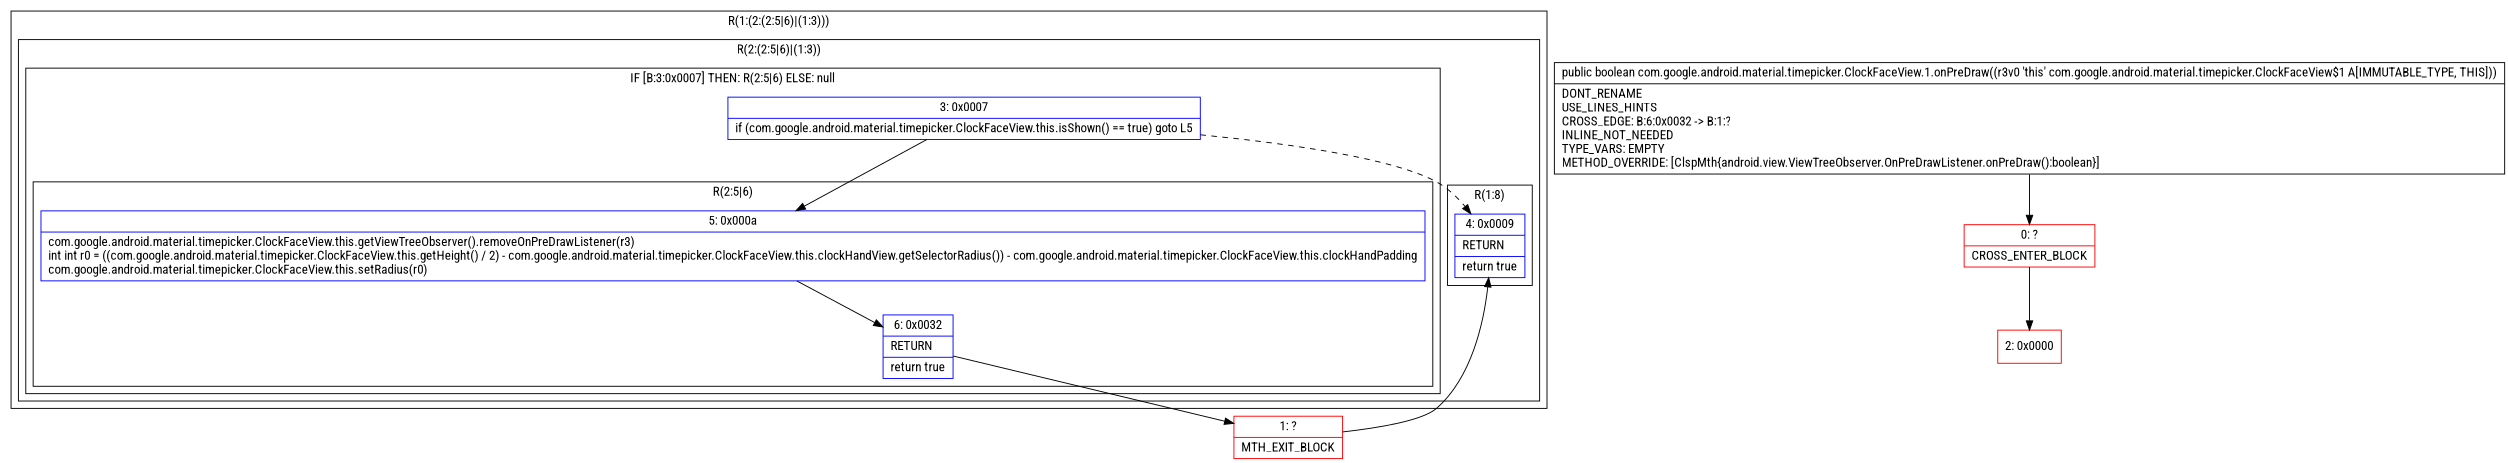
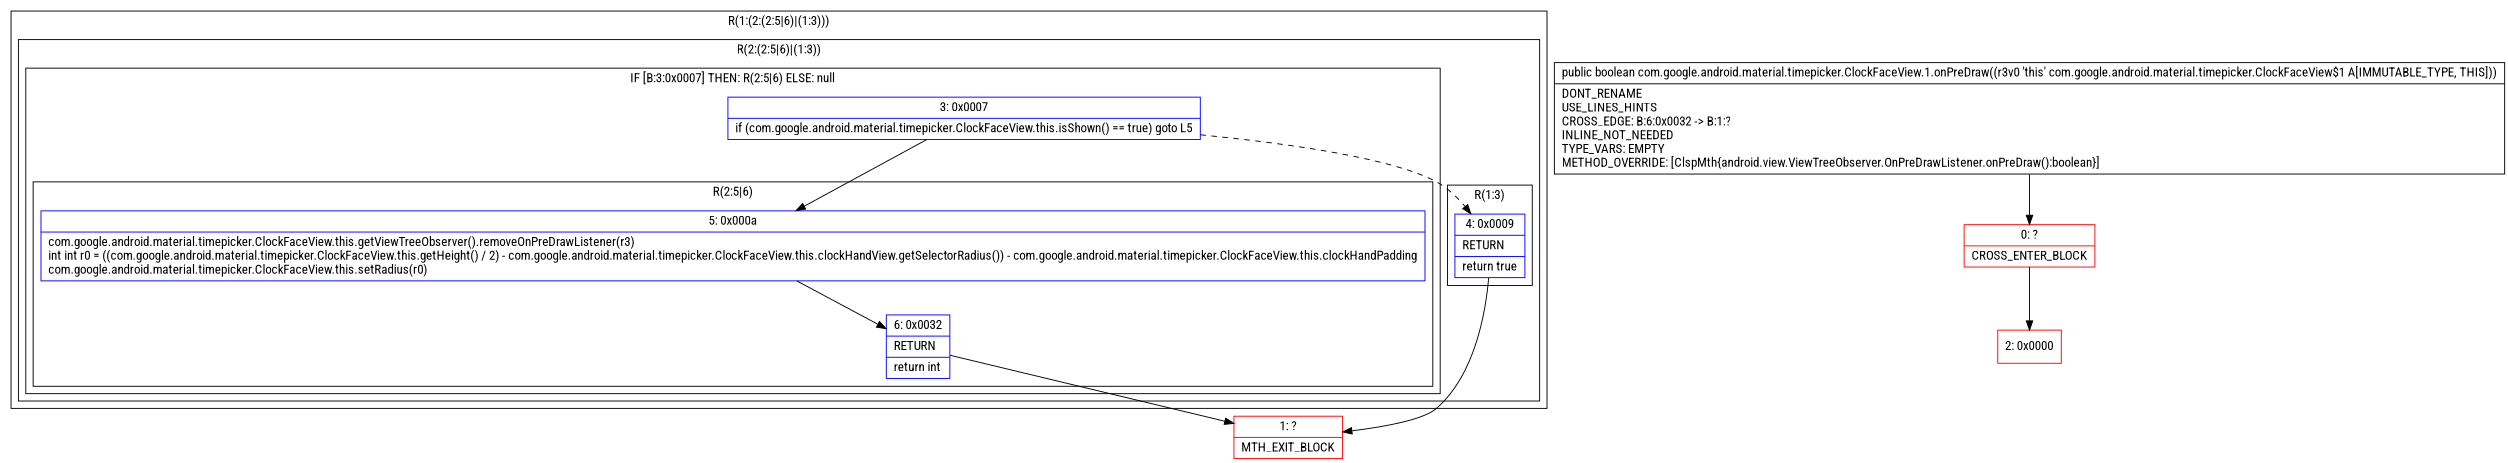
  digraph {
    fontname="Roboto Condensed"
    node [color=blue fontname="Roboto Condensed" shape=record]
    edge [fontname="Roboto Condensed"]
    n1 [label="{5\:\ 0x000a|com.google.android.material.timepicker.ClockFaceView.this.getViewTreeObserver().removeOnPreDrawListener(r3)\lint int r0 = ((com.google.android.material.timepicker.ClockFaceView.this.getHeight() \/ 2) \- com.google.android.material.timepicker.ClockFaceView.this.clockHandView.getSelectorRadius()) \- com.google.android.material.timepicker.ClockFaceView.this.clockHandPadding\lcom.google.android.material.timepicker.ClockFaceView.this.setRadius(r0)\l}"]
-   n2 [label="{6\:\ 0x0032|RETURN\l|return true\l}"]
+   n2 [label="{6\:\ 0x0032|RETURN\l|return int\l}"]
    n3 [label="{3\:\ 0x0007|if (com.google.android.material.timepicker.ClockFaceView.this.isShown() == true) goto L5\l}"]
    n4 [label="{4\:\ 0x0009|RETURN\l|return true\l}"]
    n5 [color=red label="{1\:\ ?|MTH_EXIT_BLOCK\l}"]
    n6 [color=red label="{0\:\ ?|CROSS_ENTER_BLOCK\l}"]
    n7 [color=red label="{2\:\ 0x0000}"]
    n8 [label="{public boolean com.google.android.material.timepicker.ClockFaceView.1.onPreDraw((r3v0 'this' com.google.android.material.timepicker.ClockFaceView$1 A[IMMUTABLE_TYPE, THIS]))  | DONT_RENAME\lUSE_LINES_HINTS\lCROSS_EDGE: B:6:0x0032 \-\> B:1:?\lINLINE_NOT_NEEDED\lTYPE_VARS: EMPTY\lMETHOD_OVERRIDE: [ClspMth\{android.view.ViewTreeObserver.OnPreDrawListener.onPreDraw():boolean\}]\l}" color=""]
    subgraph cluster_1 {
      label="R(1:(2:(2:5|6)|(1:3)))"
      subgraph cluster_2 {
        label="R(2:(2:5|6)|(1:3))"
        subgraph cluster_3 {
          label="IF [B:3:0x0007] THEN: R(2:5|6) ELSE: null"
          n3
          subgraph cluster_4 {
            label="R(2:5|6)"
            n1
            n2
          }
        }
        subgraph cluster_5 {
-         label="R(1:8)"
+         label="R(1:3)"
          n4
        }
      }
    }
    n1 -> n2
    n2 -> n5
    n3 -> n1
    n3 -> n4 [style=dashed]
-   n5 -> n4
+   n4 -> n5
    n6 -> n7
    n8 -> n6
  }
